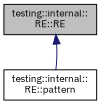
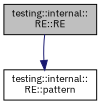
  digraph {
    rankdir=TB
    fontname="IBM Plex Sans"
    node [color=black fontname="IBM Plex Sans" fontsize=10 shape=record style=filled]
    n1 [fillcolor=grey75 fontcolor=black height=0.2 label="testing::internal::\lRE::RE" width=0.4]
    n2 [fillcolor=white height=0.2 label="testing::internal::\lRE::pattern" width=0.4]
-   n2 -> n1 [color=midnightblue fontname="IBM Plex Sans" fontsize=10 labelfontname=Helvetica labelfontsize=10 style=solid]
+   n1 -> n2 [color=midnightblue fontname="IBM Plex Sans" fontsize=10 labelfontname=Helvetica labelfontsize=10 style=solid]
  }
